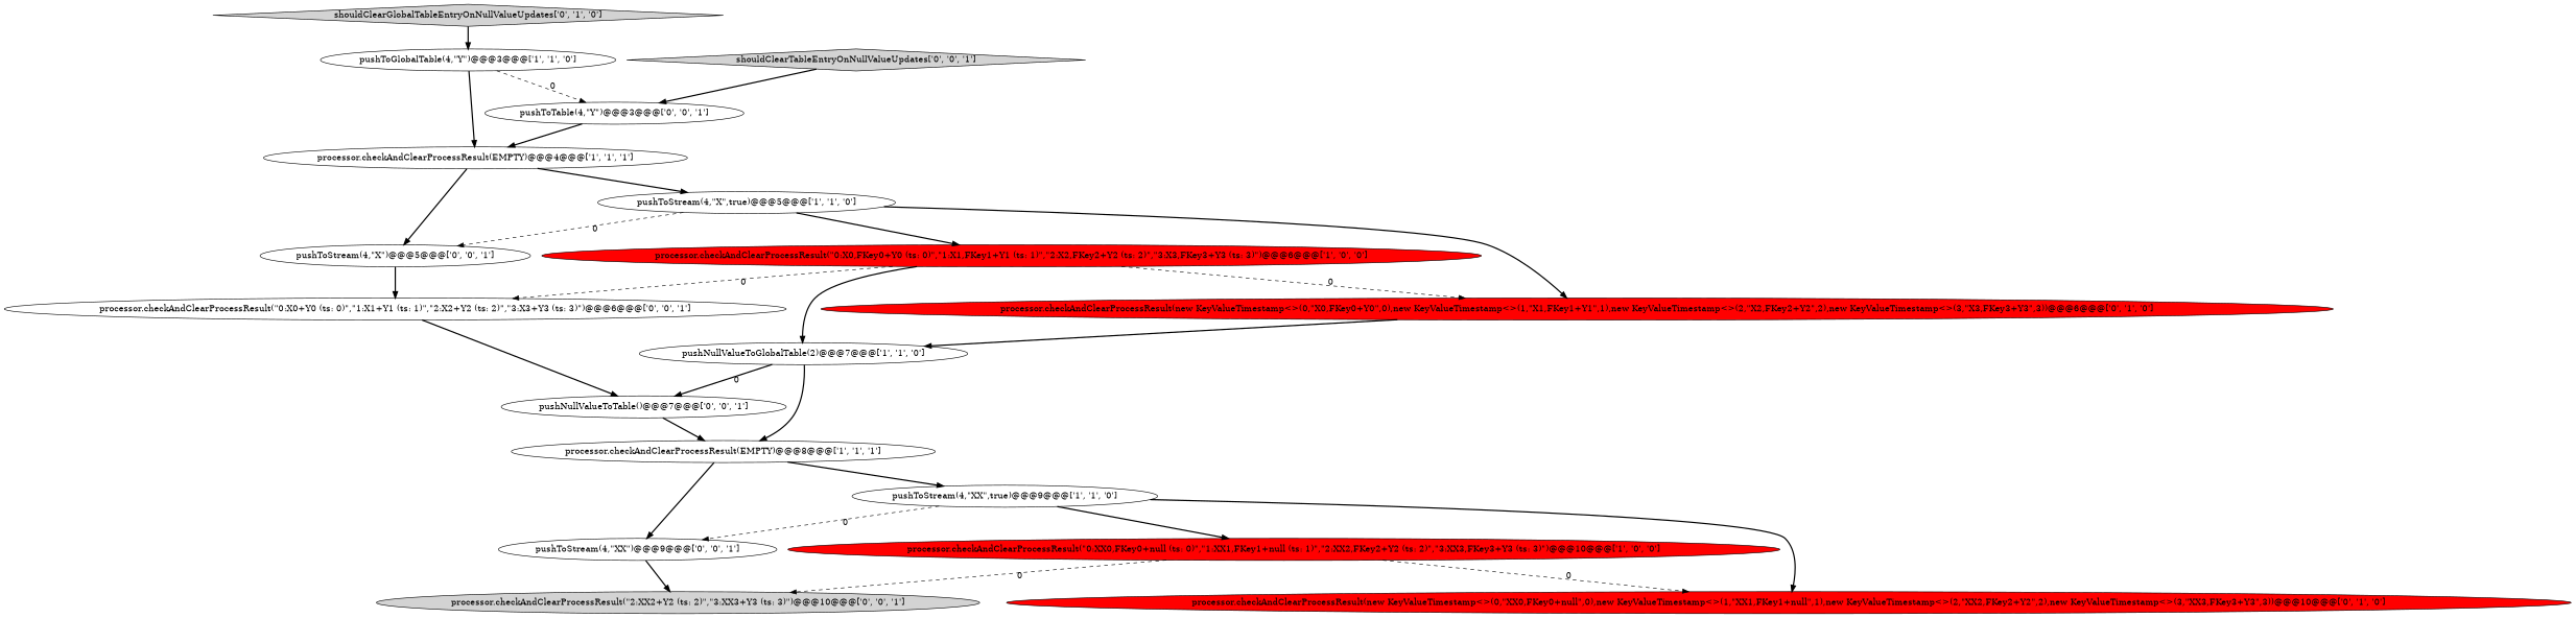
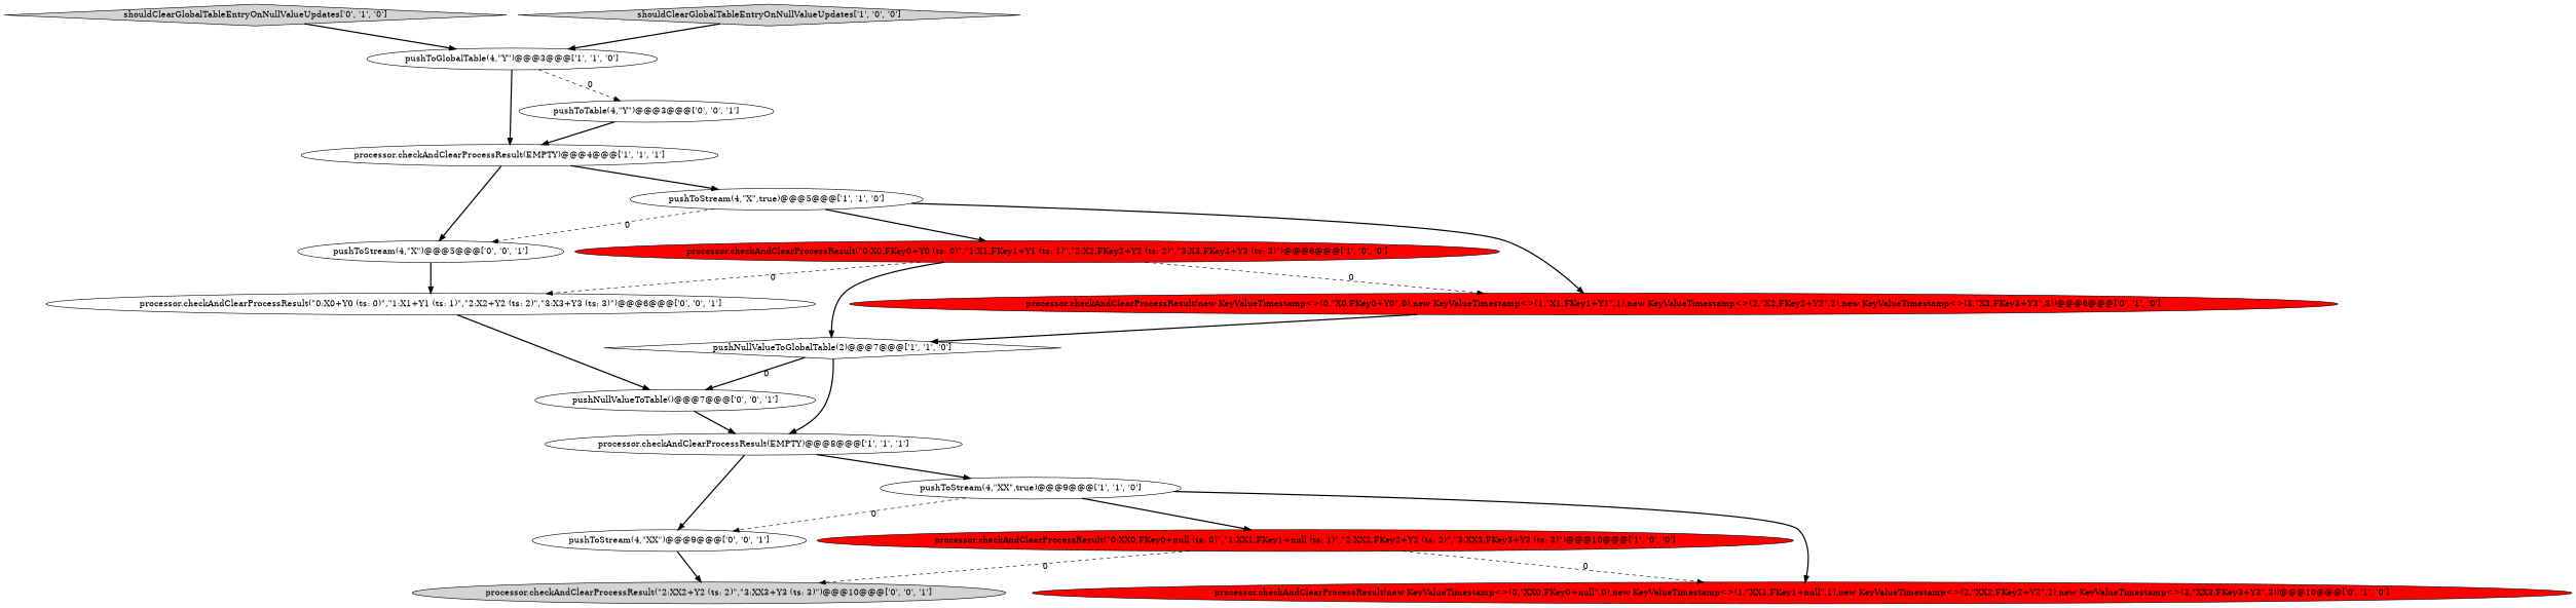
  digraph {
    node [fillcolor=white shape=ellipse style=filled]
    edge [style=bold]
    n1 [label="pushNullValueToTable()@@@7@@@['0', '0', '1']"]
    n2 [label="processor.checkAndClearProcessResult(EMPTY)@@@8@@@['1', '1', '1']"]
    n3 [label="pushToStream(4,\"XX\")@@@9@@@['0', '0', '1']"]
    n4 [label="pushToStream(4,\"XX\",true)@@@9@@@['1', '1', '0']"]
    n5 [label="pushToGlobalTable(4,\"Y\")@@@3@@@['1', '1', '0']"]
    n6 [label="processor.checkAndClearProcessResult(EMPTY)@@@4@@@['1', '1', '1']"]
    n7 [label="pushToTable(4,\"Y\")@@@3@@@['0', '0', '1']"]
    n8 [label="pushToStream(4,\"X\",true)@@@5@@@['1', '1', '0']"]
    n9 [label="pushToStream(4,\"X\")@@@5@@@['0', '0', '1']"]
    n10 [fillcolor=red label="processor.checkAndClearProcessResult(\"0:X0,FKey0+Y0 (ts: 0)\",\"1:X1,FKey1+Y1 (ts: 1)\",\"2:X2,FKey2+Y2 (ts: 2)\",\"3:X3,FKey3+Y3 (ts: 3)\")@@@6@@@['1', '0', '0']"]
    n11 [fillcolor=red label="processor.checkAndClearProcessResult(new KeyValueTimestamp<>(0,\"X0,FKey0+Y0\",0),new KeyValueTimestamp<>(1,\"X1,FKey1+Y1\",1),new KeyValueTimestamp<>(2,\"X2,FKey2+Y2\",2),new KeyValueTimestamp<>(3,\"X3,FKey3+Y3\",3))@@@6@@@['0', '1', '0']"]
    n12 [label="processor.checkAndClearProcessResult(\"0:X0+Y0 (ts: 0)\",\"1:X1+Y1 (ts: 1)\",\"2:X2+Y2 (ts: 2)\",\"3:X3+Y3 (ts: 3)\")@@@6@@@['0', '0', '1']"]
-   n13 [label="pushNullValueToGlobalTable(2)@@@7@@@['1', '1', '0']"]
+   n13 [label="pushNullValueToGlobalTable(2)@@@7@@@['1', '1', '0']" shape=diamond]
    n14 [fillcolor=lightgray label="processor.checkAndClearProcessResult(\"2:XX2+Y2 (ts: 2)\",\"3:XX3+Y3 (ts: 3)\")@@@10@@@['0', '0', '1']"]
    n15 [fillcolor=red label="processor.checkAndClearProcessResult(new KeyValueTimestamp<>(0,\"XX0,FKey0+null\",0),new KeyValueTimestamp<>(1,\"XX1,FKey1+null\",1),new KeyValueTimestamp<>(2,\"XX2,FKey2+Y2\",2),new KeyValueTimestamp<>(3,\"XX3,FKey3+Y3\",3))@@@10@@@['0', '1', '0']"]
    n16 [fillcolor=red label="processor.checkAndClearProcessResult(\"0:XX0,FKey0+null (ts: 0)\",\"1:XX1,FKey1+null (ts: 1)\",\"2:XX2,FKey2+Y2 (ts: 2)\",\"3:XX3,FKey3+Y3 (ts: 3)\")@@@10@@@['1', '0', '0']"]
    n17 [fillcolor=lightgray label="shouldClearGlobalTableEntryOnNullValueUpdates['0', '1', '0']" shape=diamond]
-   n19 [fillcolor=lightgray label="shouldClearTableEntryOnNullValueUpdates['0', '0', '1']" shape=diamond]
+   n18 [fillcolor=lightgray label="shouldClearGlobalTableEntryOnNullValueUpdates['1', '0', '0']" shape=diamond]
    n1 -> n2
    n2 -> n3
    n2 -> n4
    n3 -> n14
    n4 -> n3 [label=0 style=dashed]
    n4 -> n15
    n4 -> n16
    n5 -> n6
    n5 -> n7 [label=0 style=dashed]
    n6 -> n8
    n6 -> n9
    n7 -> n6
    n8 -> n9 [label=0 style=dashed]
    n8 -> n10
    n8 -> n11
    n9 -> n12
    n10 -> n11 [label=0 style=dashed]
    n10 -> n12 [label=0 style=dashed]
    n10 -> n13
    n11 -> n13
    n12 -> n1
    n13 -> n1 [label=0]
    n13 -> n2
    n16 -> n14 [label=0 style=dashed]
    n16 -> n15 [label=0 style=dashed]
    n17 -> n5
-   n19 -> n7
+   n18 -> n5
  }
